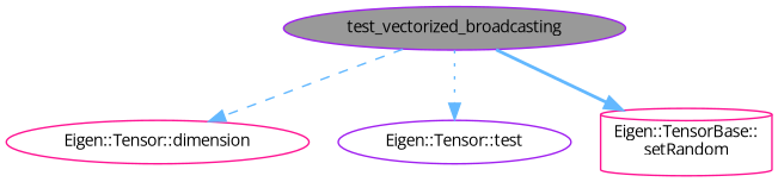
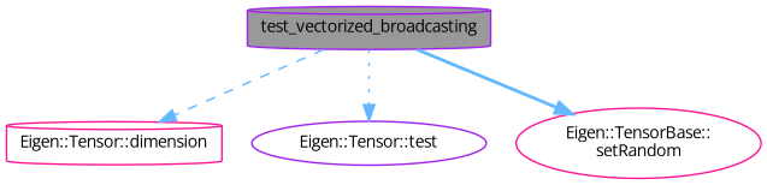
  digraph {
    fontname="Open Sans"
    rankdir=TB
    node [color=purple fillcolor=white fontname="Open Sans" fontsize=10 shape=ellipse style=filled]
    edge [color=steelblue1 fontname="Open Sans" fontsize=10 labelfontname=Helvetica labelfontsize=10]
-   n1 [fillcolor=grey60 fontcolor=black height=0.2 label=test_vectorized_broadcasting width=0.4]
-   n2 [color=deeppink height=0.2 label="Eigen::Tensor::dimension" width=0.4]
+   n1 [fillcolor=grey60 fontcolor=black height=0.2 label=test_vectorized_broadcasting shape=cylinder width=0.4]
+   n2 [color=deeppink height=0.2 label="Eigen::Tensor::dimension" shape=cylinder width=0.4]
    n3 [height=0.2 label="Eigen::Tensor::test" width=0.4]
-   n4 [color=deeppink height=0.2 label="Eigen::TensorBase::\lsetRandom" shape=cylinder width=0.4]
+   n4 [color=deeppink height=0.2 label="Eigen::TensorBase::\lsetRandom" width=0.4]
    n1 -> n2 [style=dashed]
    n1 -> n3 [style=dotted]
    n1 -> n4 [style=bold]
  }
